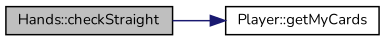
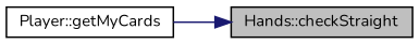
  digraph {
    rankdir=LR
    fontname=Nunito
    node [color=black fontname=Nunito fontsize=10 shape=record style=filled]
    n1 [fillcolor=grey75 fontcolor=black height=0.2 label="Hands::checkStraight" width=0.4]
    n2 [fillcolor=white height=0.2 label="Player::getMyCards" width=0.4]
-   n1 -> n2 [color=midnightblue fontname=Nunito fontsize=10 labelfontname=Helvetica labelfontsize=10 style=solid]
+   n2 -> n1 [color=midnightblue fontname=Nunito fontsize=10 labelfontname=Helvetica labelfontsize=10 style=solid]
  }
